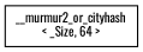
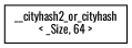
  digraph {
    rankdir=TB
    fontname=Oswald
-   n1 [color=black fillcolor=white fontname=Oswald fontsize=10 height=0.2 label="__murmur2_or_cityhash\l\< _Size, 64 \>" shape=record style=filled width=0.4]
+   n1 [color=black fillcolor=white fontname=Oswald fontsize=10 height=0.2 label="__cityhash2_or_cityhash\l\< _Size, 64 \>" shape=record style=filled width=0.4]
  }
